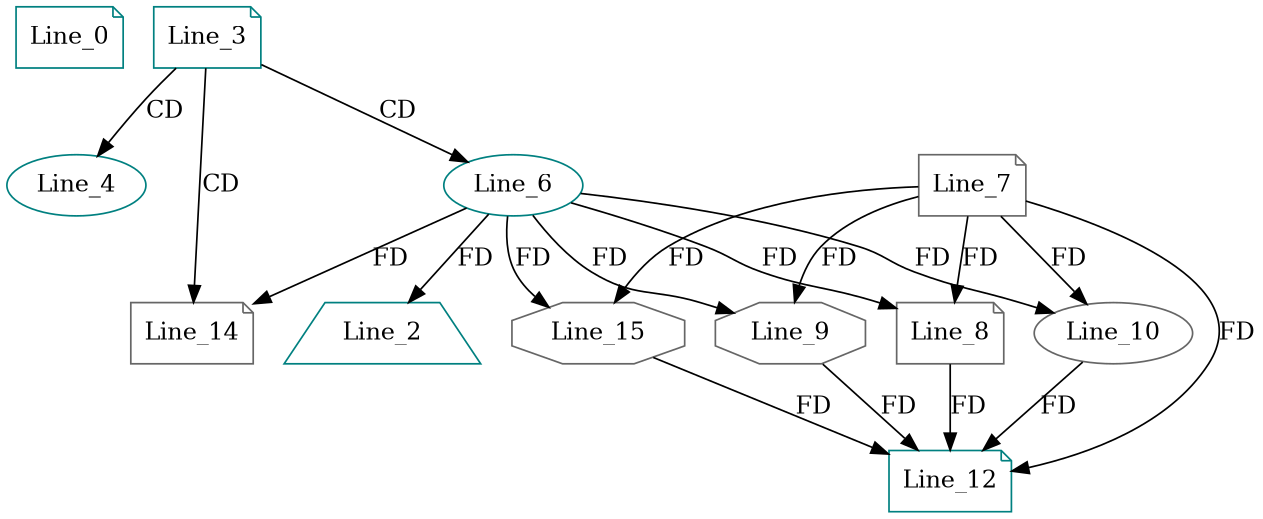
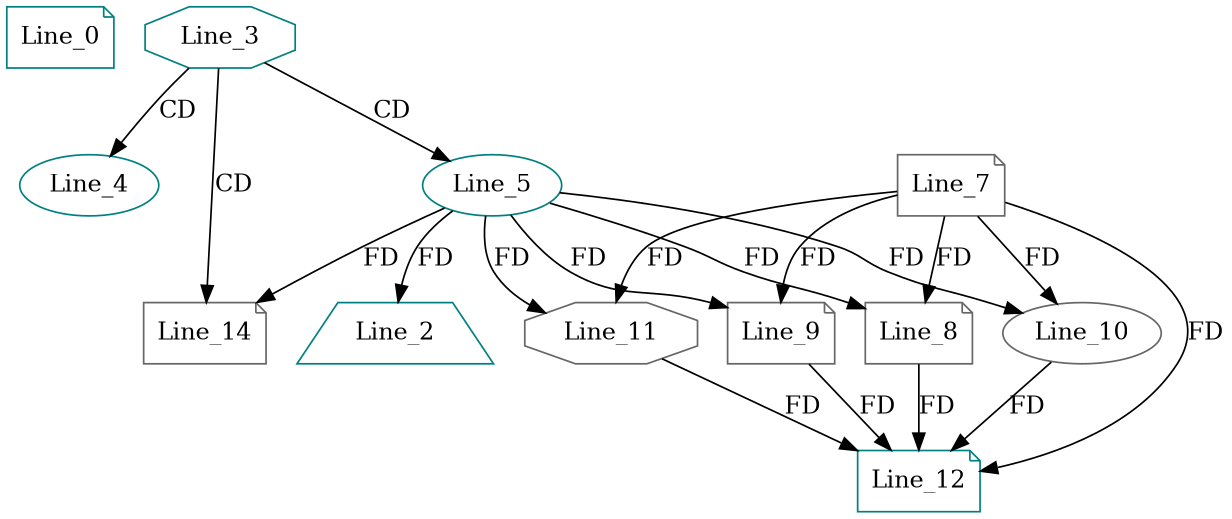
  digraph {
    node [color=teal shape=note]
    Line_0
-   Line_3
+   Line_3 [shape=octagon]
    Line_4 [shape=ellipse]
-   Line_5 [shape=ellipse label=Line_6]
+   Line_5 [shape=ellipse]
    Line_14 [color=gray40]
    n6 [label=Line_2 shape=trapezium]
    Line_8 [color=gray40]
-   Line_9 [color=gray40 shape=octagon]
+   Line_9 [color=gray40]
    Line_10 [color=gray40 shape=ellipse]
-   Line_11 [color=gray40 shape=octagon label=Line_15]
+   Line_11 [color=gray40 shape=octagon]
    Line_12
    Line_7 [color=gray40]
    Line_3 -> Line_4 [label=CD]
    Line_3 -> Line_5 [label=CD]
    Line_3 -> Line_14 [label=CD]
    Line_5 -> Line_14 [label=FD]
    Line_5 -> n6 [label=FD]
    Line_5 -> Line_8 [label=FD]
    Line_5 -> Line_9 [label=FD]
    Line_5 -> Line_10 [label=FD]
    Line_5 -> Line_11 [label=FD]
    Line_8 -> Line_12 [label=FD]
    Line_9 -> Line_12 [label=FD]
    Line_10 -> Line_12 [label=FD]
    Line_11 -> Line_12 [label=FD]
    Line_7 -> Line_8 [label=FD]
    Line_7 -> Line_9 [label=FD]
    Line_7 -> Line_10 [label=FD]
    Line_7 -> Line_11 [label=FD]
    Line_7 -> Line_12 [label=FD]
  }
